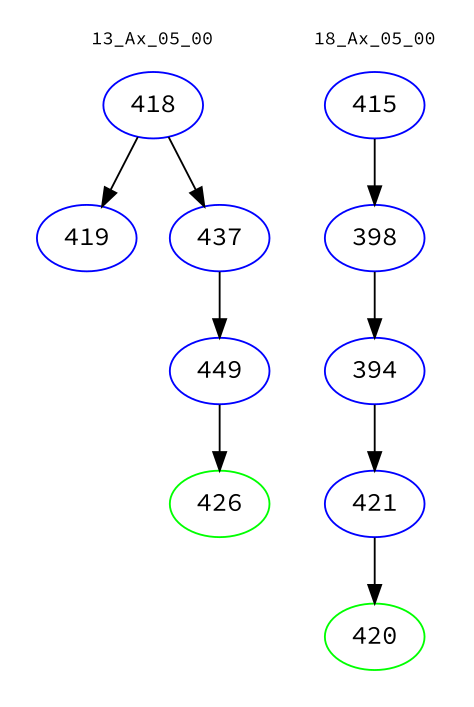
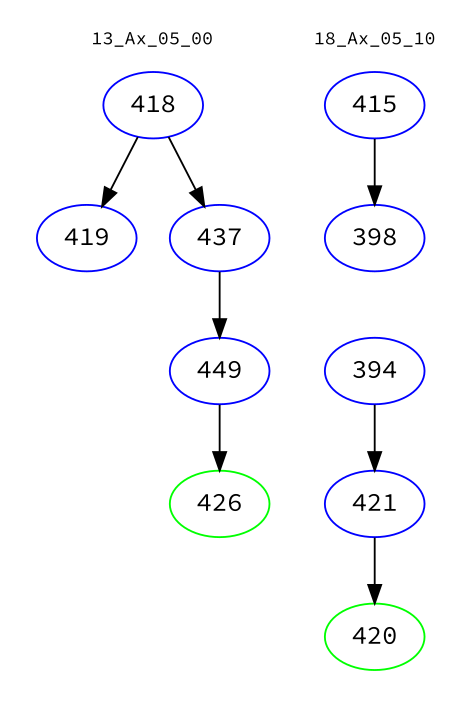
  digraph {
    fontname="Source Code Pro"
    node [color=blue fontname="Source Code Pro"]
    edge [color=black fontname="Source Code Pro"]
    n1 [label=418]
    n2 [label=419]
    n3 [label=437]
    n4 [color=green label=426]
    n5 [label=449]
    n6 [label=415]
    n7 [label=398]
    n8 [label=421]
    n9 [label=394]
    n10 [color=green label=420]
    subgraph cluster_1 {
      color=white
      fontsize=10
      label="13_Ax_05_00"
      n1
      n2
      n3
      n4
      n5
    }
    subgraph cluster_2 {
      color=white
      fontsize=10
-     label="18_Ax_05_00"
+     label="18_Ax_05_10"
      n6
      n7
      n8
      n9
      n10
    }
    n1 -> n2
    n1 -> n3
    n3 -> n5
    n5 -> n4
    n6 -> n7
-   n7 -> n9
    n8 -> n10
    n9 -> n8
  }
